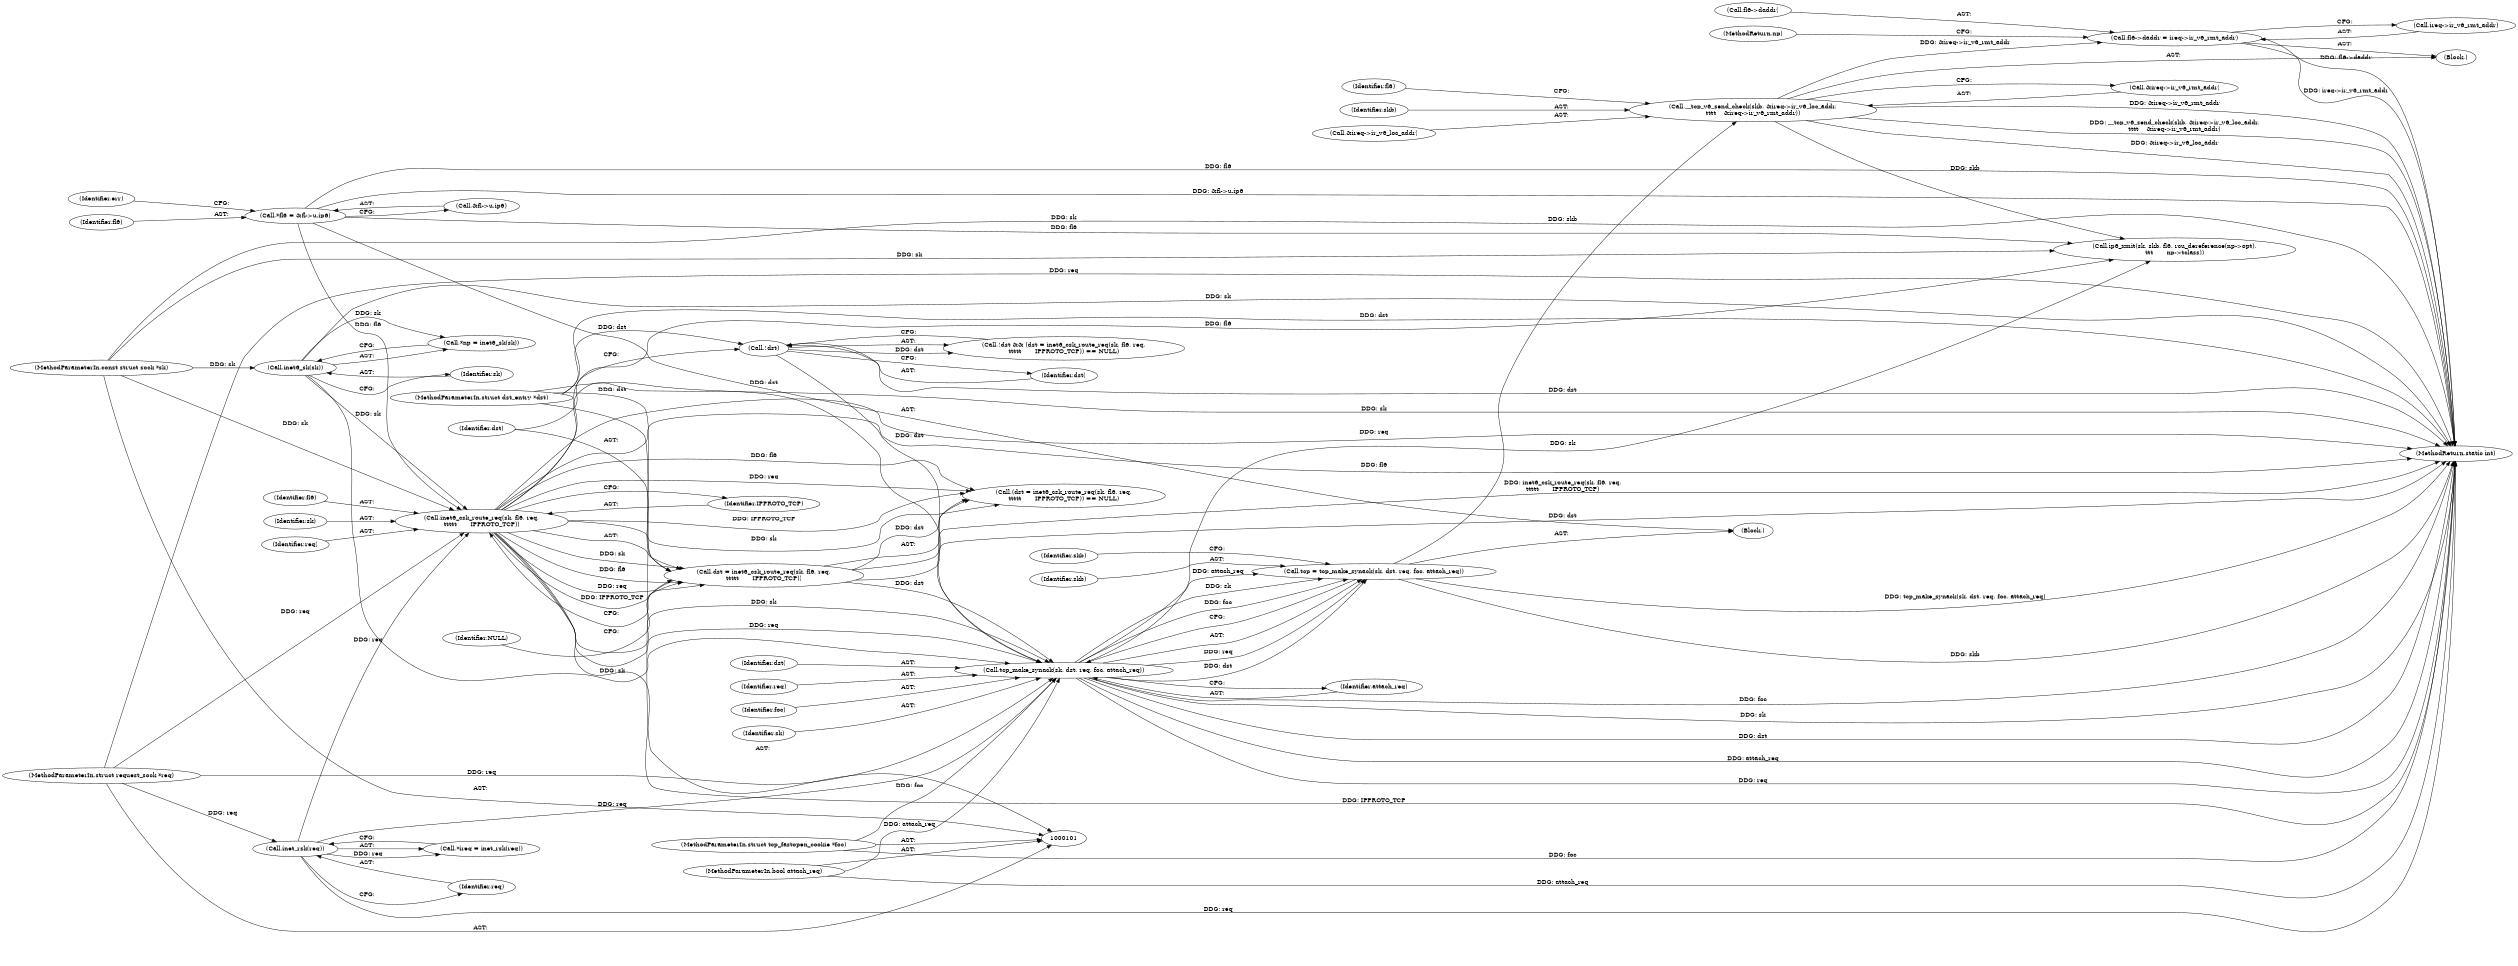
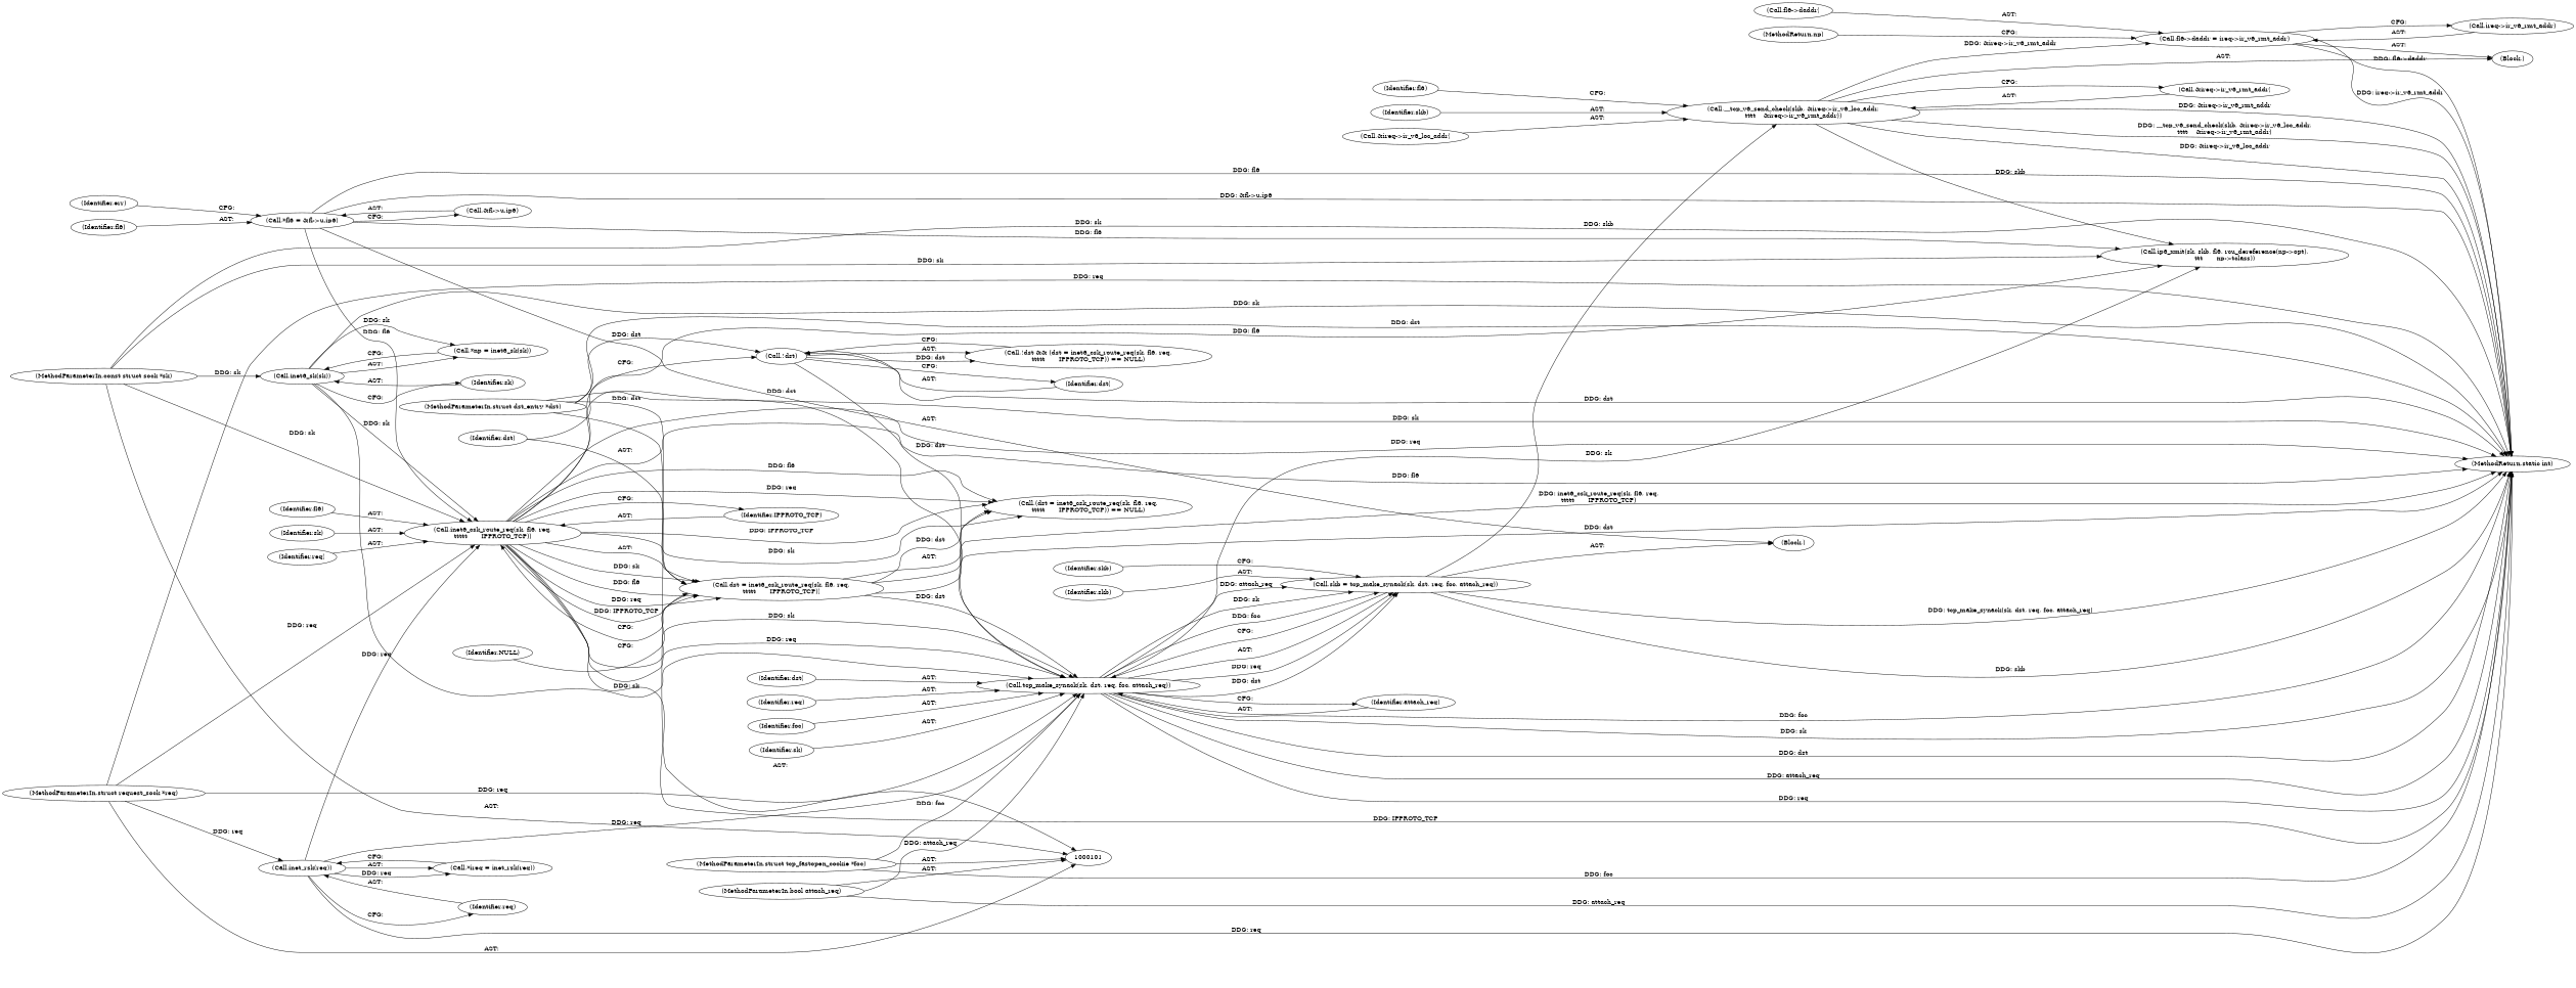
  digraph {
    rankdir=LR
    n1 [label="(Call,fl6->daddr = ireq->ir_v6_rmt_addr)"]
    n2 [label="(Call,ireq->ir_v6_rmt_addr)"]
    n3 [label="(MethodReturn,static int)"]
    n4 [label="(Block,)"]
    n5 [label="(Call,__tcp_v6_send_check(skb, &ireq->ir_v6_loc_addr,\n\t\t\t\t    &ireq->ir_v6_rmt_addr))"]
    n6 [label="(Call,ip6_xmit(sk, skb, fl6, rcu_dereference(np->opt),\n\t\t\t       np->tclass))"]
    n7 [label="(Call,&ireq->ir_v6_rmt_addr)"]
-   n8 [label="(Call,tcp = tcp_make_synack(sk, dst, req, foc, attach_req))"]
+   n8 [label="(Call,skb = tcp_make_synack(sk, dst, req, foc, attach_req))"]
    n9 [label="(Call,tcp_make_synack(sk, dst, req, foc, attach_req))"]
    n10 [label="(Block,)"]
    n11 [label="(Identifier,attach_req)"]
    n12 [label="(Call,inet6_csk_route_req(sk, fl6, req,\n\t\t\t\t\t       IPPROTO_TCP))"]
    n13 [label="(Call,dst = inet6_csk_route_req(sk, fl6, req,\n\t\t\t\t\t       IPPROTO_TCP))"]
    n14 [label="(Identifier,IPPROTO_TCP)"]
    n15 [label="(Call,(dst = inet6_csk_route_req(sk, fl6, req,\n\t\t\t\t\t       IPPROTO_TCP)) == NULL)"]
    n16 [label="(Call,inet6_sk(sk))"]
    n17 [label="(Identifier,sk)"]
    n18 [label="(Call,*np = inet6_sk(sk))"]
    n19 [label="(MethodParameterIn,const struct sock *sk)"]
    1000101
    n21 [label="(Call,*fl6 = &fl->u.ip6)"]
    n22 [label="(Call,&fl->u.ip6)"]
    n23 [label="(Call,inet_rsk(req))"]
    n24 [label="(Call,*ireq = inet_rsk(req))"]
    n25 [label="(Identifier,req)"]
    n26 [label="(MethodParameterIn,struct request_sock *req)"]
    n27 [label="(MethodParameterIn,struct dst_entry *dst)"]
    n28 [label="(Call,!dst)"]
    n29 [label="(Identifier,dst)"]
    n30 [label="(Call,!dst && (dst = inet6_csk_route_req(sk, fl6, req,\n\t\t\t\t\t       IPPROTO_TCP)) == NULL)"]
    n31 [label="(MethodParameterIn,struct tcp_fastopen_cookie *foc)"]
    n32 [label="(MethodParameterIn,bool attach_req)"]
    n33 [label="(Identifier,fl6)"]
    n34 [label="(Call,&ireq->ir_v6_loc_addr)"]
    n35 [label="(Identifier,dst)"]
    n36 [label="(Identifier,sk)"]
    n37 [label="(Identifier,dst)"]
    n38 [label="(Identifier,fl6)"]
    n39 [label="(Identifier,skb)"]
    n40 [label="(Identifier,req)"]
    n41 [label="(Call,fl6->daddr)"]
    n42 [label="(Identifier,NULL)"]
    n43 [label="(Identifier,fl6)"]
    n44 [label="(Identifier,skb)"]
    n45 [label="(Identifier,req)"]
    n46 [label="(Identifier,foc)"]
    n47 [label="(Identifier,skb)"]
    n48 [label="(MethodReturn,np)"]
    n49 [label="(Identifier,err)"]
    n50 [label="(Identifier,sk)"]
    n1 -> n2 [label="CFG: "]
    n1 -> n3 [label="DDG: ireq->ir_v6_rmt_addr"]
    n1 -> n3 [label="DDG: fl6->daddr"]
    n1 -> n4 [label="AST: "]
    n2 -> n1 [label="AST: "]
    n5 -> n1 [label="DDG: &ireq->ir_v6_rmt_addr"]
    n5 -> n3 [label="DDG: __tcp_v6_send_check(skb, &ireq->ir_v6_loc_addr,\n\t\t\t\t    &ireq->ir_v6_rmt_addr)"]
    n5 -> n3 [label="DDG: &ireq->ir_v6_loc_addr"]
    n5 -> n3 [label="DDG: &ireq->ir_v6_rmt_addr"]
    n5 -> n4 [label="AST: "]
    n5 -> n6 [label="DDG: skb"]
    n5 -> n7 [label="CFG: "]
    n7 -> n5 [label="AST: "]
    n8 -> n3 [label="DDG: skb"]
    n8 -> n3 [label="DDG: tcp_make_synack(sk, dst, req, foc, attach_req)"]
    n8 -> n5 [label="DDG: skb"]
    n8 -> n9 [label="CFG: "]
    n8 -> n10 [label="AST: "]
    n9 -> n3 [label="DDG: foc"]
    n9 -> n3 [label="DDG: sk"]
    n9 -> n3 [label="DDG: dst"]
    n9 -> n3 [label="DDG: attach_req"]
    n9 -> n3 [label="DDG: req"]
    n9 -> n6 [label="DDG: sk"]
    n9 -> n8 [label="AST: "]
    n9 -> n8 [label="DDG: req"]
    n9 -> n8 [label="DDG: dst"]
    n9 -> n8 [label="DDG: attach_req"]
    n9 -> n8 [label="DDG: sk"]
    n9 -> n8 [label="DDG: foc"]
    n9 -> n11 [label="CFG: "]
    n11 -> n9 [label="AST: "]
    n12 -> n3 [label="DDG: sk"]
    n12 -> n3 [label="DDG: req"]
    n12 -> n3 [label="DDG: fl6"]
    n12 -> n3 [label="DDG: IPPROTO_TCP"]
    n12 -> n6 [label="DDG: fl6"]
    n12 -> n9 [label="DDG: sk"]
    n12 -> n9 [label="DDG: req"]
    n12 -> n13 [label="AST: "]
    n12 -> n13 [label="DDG: sk"]
    n12 -> n13 [label="DDG: fl6"]
    n12 -> n13 [label="DDG: req"]
    n12 -> n13 [label="DDG: IPPROTO_TCP"]
    n12 -> n14 [label="CFG: "]
    n12 -> n15 [label="DDG: sk"]
    n12 -> n15 [label="DDG: fl6"]
    n12 -> n15 [label="DDG: req"]
    n12 -> n15 [label="DDG: IPPROTO_TCP"]
    n13 -> n3 [label="DDG: inet6_csk_route_req(sk, fl6, req,\n\t\t\t\t\t       IPPROTO_TCP)"]
    n13 -> n3 [label="DDG: dst"]
    n13 -> n9 [label="DDG: dst"]
    n13 -> n12 [label="CFG: "]
    n13 -> n15 [label="AST: "]
    n13 -> n15 [label="DDG: dst"]
    n14 -> n12 [label="AST: "]
    n16 -> n3 [label="DDG: sk"]
    n16 -> n9 [label="DDG: sk"]
    n16 -> n12 [label="DDG: sk"]
    n16 -> n17 [label="CFG: "]
    n16 -> n18 [label="AST: "]
    n16 -> n18 [label="DDG: sk"]
    n17 -> n16 [label="AST: "]
    n18 -> n16 [label="CFG: "]
    n19 -> n3 [label="DDG: sk"]
    n19 -> n6 [label="DDG: sk"]
    n19 -> n12 [label="DDG: sk"]
    n19 -> n16 [label="DDG: sk"]
    n19 -> 1000101 [label="AST: "]
    n21 -> n3 [label="DDG: fl6"]
    n21 -> n3 [label="DDG: &fl->u.ip6"]
    n21 -> n6 [label="DDG: fl6"]
    n21 -> n10 [label="AST: "]
    n21 -> n12 [label="DDG: fl6"]
    n21 -> n22 [label="CFG: "]
    n22 -> n21 [label="AST: "]
    n23 -> n3 [label="DDG: req"]
    n23 -> n9 [label="DDG: req"]
    n23 -> n12 [label="DDG: req"]
    n23 -> n24 [label="AST: "]
    n23 -> n24 [label="DDG: req"]
    n23 -> n25 [label="CFG: "]
    n24 -> n23 [label="CFG: "]
    n25 -> n23 [label="AST: "]
    n26 -> n3 [label="DDG: req"]
    n26 -> n9 [label="DDG: req"]
    n26 -> n12 [label="DDG: req"]
    n26 -> 1000101 [label="AST: "]
    n26 -> n23 [label="DDG: req"]
    n27 -> n3 [label="DDG: dst"]
    n27 -> n9 [label="DDG: dst"]
    n27 -> n13 [label="DDG: dst"]
    n27 -> 1000101 [label="AST: "]
    n27 -> n28 [label="DDG: dst"]
    n28 -> n3 [label="DDG: dst"]
    n28 -> n9 [label="DDG: dst"]
    n28 -> n29 [label="CFG: "]
    n28 -> n30 [label="AST: "]
    n28 -> n30 [label="DDG: dst"]
    n29 -> n28 [label="AST: "]
    n30 -> n28 [label="CFG: "]
    n31 -> n3 [label="DDG: foc"]
    n31 -> n9 [label="DDG: foc"]
    n31 -> 1000101 [label="AST: "]
    n32 -> n3 [label="DDG: attach_req"]
    n32 -> n9 [label="DDG: attach_req"]
    n32 -> 1000101 [label="AST: "]
    n33 -> n12 [label="AST: "]
    n34 -> n5 [label="AST: "]
    n35 -> n9 [label="AST: "]
    n36 -> n12 [label="AST: "]
    n37 -> n13 [label="AST: "]
    n37 -> n28 [label="CFG: "]
    n38 -> n5 [label="CFG: "]
    n39 -> n8 [label="CFG: "]
    n40 -> n12 [label="AST: "]
    n41 -> n1 [label="AST: "]
    n42 -> n13 [label="CFG: "]
    n43 -> n21 [label="AST: "]
    n44 -> n8 [label="AST: "]
    n45 -> n9 [label="AST: "]
    n46 -> n9 [label="AST: "]
    n47 -> n5 [label="AST: "]
    n48 -> n1 [label="CFG: "]
    n49 -> n21 [label="CFG: "]
    n50 -> n9 [label="AST: "]
  }
